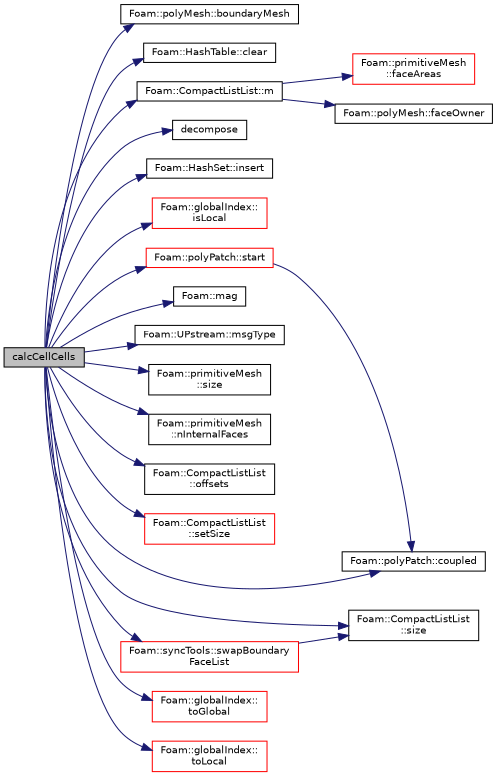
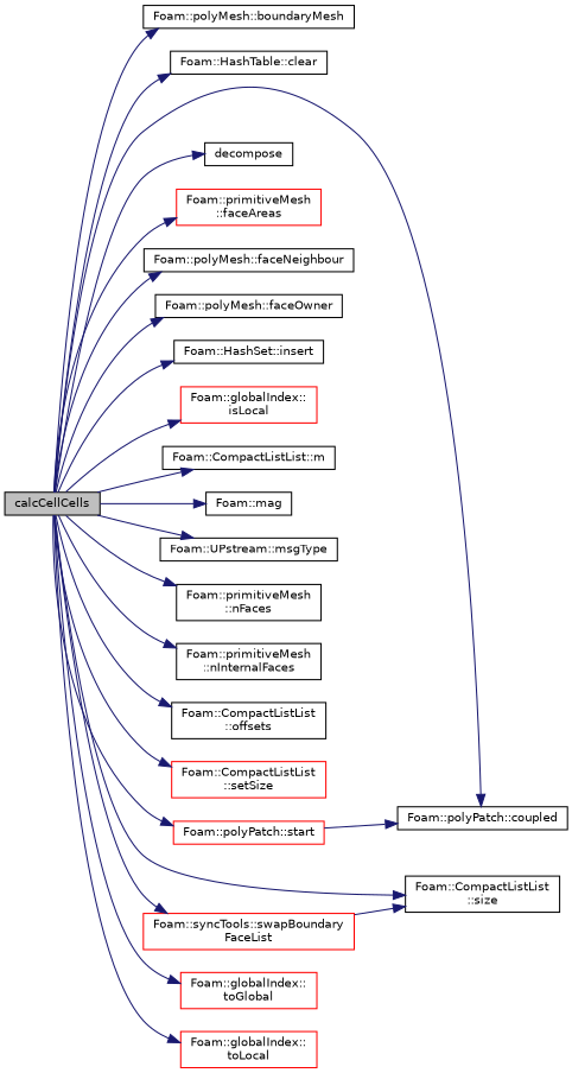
  digraph {
    rankdir=LR
    node [color=black fontname=Helvetica fontsize=10 shape=record]
    edge [color=midnightblue fontname=Helvetica fontsize=10 labelfontname=Helvetica labelfontsize=10 style=solid]
    n1 [fillcolor=grey75 fontcolor=black height=0.2 label=calcCellCells style=filled width=0.4]
    n2 [height=0.2 label="Foam::polyMesh::boundaryMesh" width=0.4]
    n3 [height=0.2 label="Foam::HashTable::clear" width=0.4]
    n4 [height=0.2 label="Foam::polyPatch::coupled" width=0.4]
    n5 [height=0.2 label=decompose width=0.4]
    n6 [color=red height=0.2 label="Foam::primitiveMesh\l::faceAreas" width=0.4]
+   n7 [height=0.2 label="Foam::polyMesh::faceNeighbour" width=0.4]
    n8 [height=0.2 label="Foam::polyMesh::faceOwner" width=0.4]
    n9 [height=0.2 label="Foam::HashSet::insert" width=0.4]
    n10 [color=red height=0.2 label="Foam::globalIndex::\lisLocal" width=0.4]
    n11 [height=0.2 label="Foam::CompactListList::m" width=0.4]
    n12 [height=0.2 label="Foam::mag" width=0.4]
    n13 [height=0.2 label="Foam::UPstream::msgType" width=0.4]
-   n14 [height=0.2 label="Foam::primitiveMesh\l::size" width=0.4]
+   n14 [height=0.2 label="Foam::primitiveMesh\l::nFaces" width=0.4]
    n15 [height=0.2 label="Foam::primitiveMesh\l::nInternalFaces" width=0.4]
    n16 [height=0.2 label="Foam::CompactListList\l::offsets" width=0.4]
    n17 [color=red height=0.2 label="Foam::CompactListList\l::setSize" width=0.4]
    n18 [height=0.2 label="Foam::CompactListList\l::size" width=0.4]
    n19 [color=red height=0.2 label="Foam::polyPatch::start" width=0.4]
    n20 [color=red height=0.2 label="Foam::syncTools::swapBoundary\lFaceList" width=0.4]
    n21 [color=red height=0.2 label="Foam::globalIndex::\ltoGlobal" width=0.4]
    n22 [color=red height=0.2 label="Foam::globalIndex::\ltoLocal" width=0.4]
    n1 -> n2
    n1 -> n3
    n1 -> n4
    n1 -> n5
-   n11 -> n6
-   n11 -> n8
+   n1 -> n6
+   n1 -> n7
+   n1 -> n8
    n1 -> n9
    n1 -> n10
    n1 -> n11
    n1 -> n12
    n1 -> n13
    n1 -> n14
    n1 -> n15
    n1 -> n16
    n1 -> n17
    n1 -> n18
    n1 -> n19
    n1 -> n20
    n1 -> n21
    n1 -> n22
    n19 -> n4
    n20 -> n18
  }
